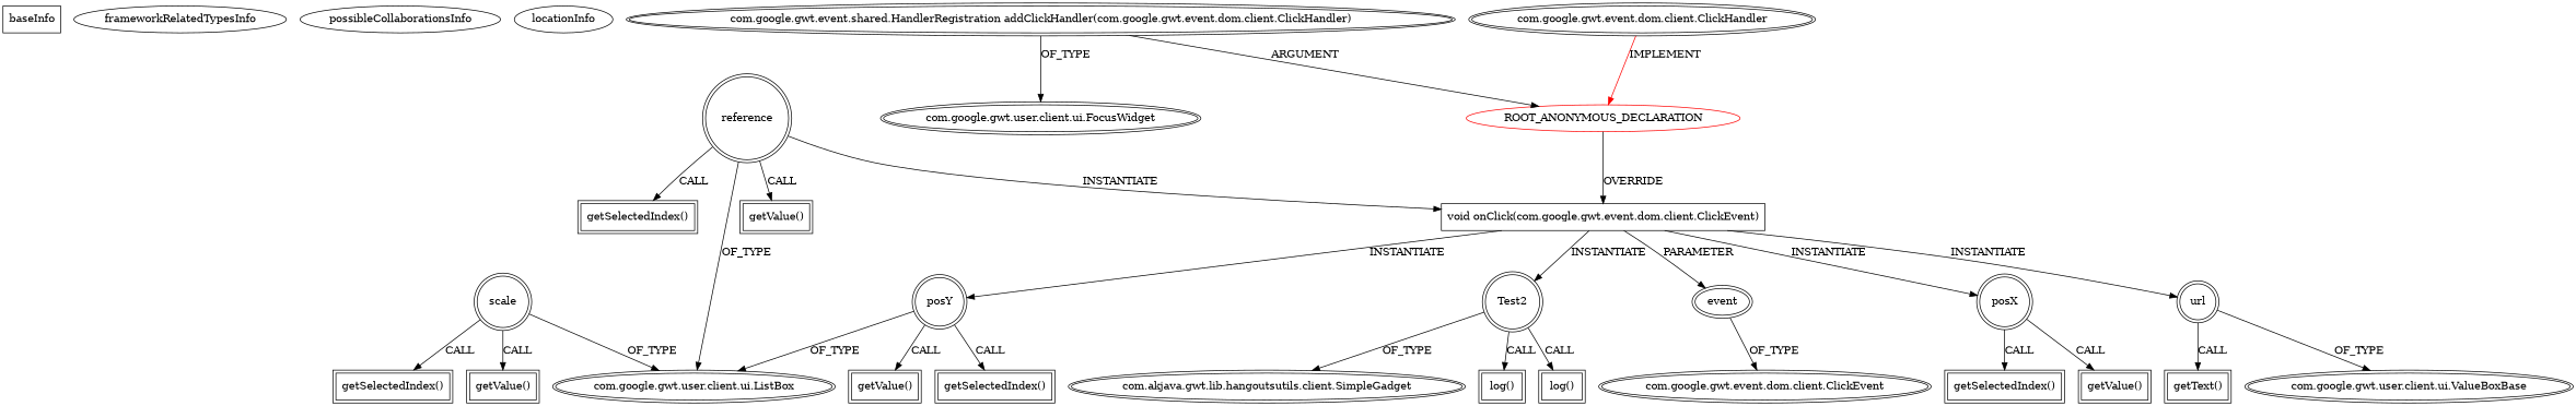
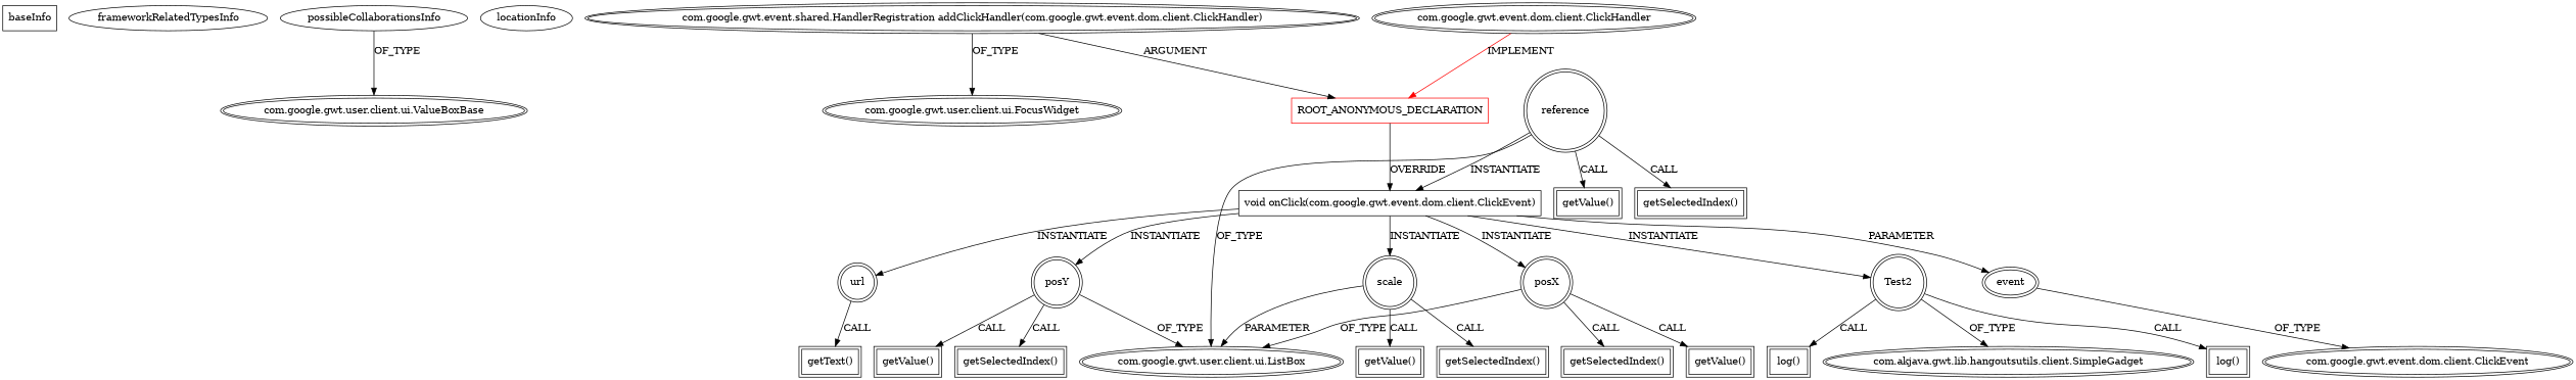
  digraph {
    node [shape=box isFrameworkType=true vertexType=INSIDE_CALL peripheries=2]
    baseInfo [category=extension_graph graphId=558 isAnonymous=true possibleRelation=false isFrameworkType="" vertexType="" peripheries=""]
    frameworkRelatedTypesInfo [0="com.google.gwt.event.dom.client.ClickHandler" shape="" isFrameworkType="" vertexType="" peripheries=""]
    possibleCollaborationsInfo [shape="" isFrameworkType="" vertexType="" peripheries=""]
    locationInfo [contextSignature="void OverlayTest()" filePath="/akjava-GWT-Hangouts/GWT-Hangouts-master/apps/hangout-test/src/com/akjava/gwt/hangout/test2/client/OverlayTest.java" graphId=558 projectName="akjava-GWT-Hangouts" shape="" isFrameworkType="" vertexType="" peripheries=""]
-   n5 [color=red isFrameworkType=false label=ROOT_ANONYMOUS_DECLARATION vertexType=ROOT_ANONYMOUS_DECLARATION shape="" peripheries=""]
+   n5 [color=red isFrameworkType=false label=ROOT_ANONYMOUS_DECLARATION vertexType=ROOT_ANONYMOUS_DECLARATION peripheries=""]
    n6 [isFrameworkType=false label="void onClick(com.google.gwt.event.dom.client.ClickEvent)" vertexType=OVERRIDING_METHOD_DECLARATION peripheries=""]
    n7 [label="com.google.gwt.event.dom.client.ClickHandler" vertexType=FRAMEWORK_INTERFACE_TYPE shape=""]
    n8 [label=event vertexType=PARAMETER_DECLARATION shape=""]
    n9 [label=url shape=circle vertexType=VARIABLE_EXPRESION]
    n10 [label=posX shape=circle vertexType=VARIABLE_EXPRESION]
    n11 [label=posY shape=circle vertexType=VARIABLE_EXPRESION]
    n12 [label=scale shape=circle vertexType=VARIABLE_EXPRESION]
    n13 [label=Test2 shape=circle vertexType=VARIABLE_EXPRESION]
    n14 [label="com.google.gwt.event.shared.HandlerRegistration addClickHandler(com.google.gwt.event.dom.client.ClickHandler)" vertexType=OUTSIDE_CALL shape=""]
    n15 [label="com.google.gwt.user.client.ui.FocusWidget" vertexType=FRAMEWORK_CLASS_TYPE shape=""]
    n16 [label="com.google.gwt.event.dom.client.ClickEvent" vertexType=FRAMEWORK_CLASS_TYPE shape=""]
    n17 [label="com.google.gwt.user.client.ui.ValueBoxBase" vertexType=FRAMEWORK_CLASS_TYPE shape=""]
    n18 [label="getText()"]
    n19 [label="com.google.gwt.user.client.ui.ListBox" vertexType=FRAMEWORK_CLASS_TYPE shape=""]
    n20 [label="getValue()"]
    n21 [label="getSelectedIndex()"]
    n22 [label="getValue()"]
    n23 [label="getSelectedIndex()"]
    n24 [label="getValue()"]
    n25 [label="getSelectedIndex()"]
    n26 [label=reference shape=circle vertexType=VARIABLE_EXPRESION]
    n27 [label="getValue()"]
    n28 [label="getSelectedIndex()"]
    n29 [label="com.akjava.gwt.lib.hangoutsutils.client.SimpleGadget" vertexType=FRAMEWORK_CLASS_TYPE shape=""]
    n30 [label="log()"]
    n31 [label="log()"]
    n5 -> n6 [label=OVERRIDE]
    n6 -> n8 [label=PARAMETER]
    n6 -> n9 [label=INSTANTIATE]
    n6 -> n10 [label=INSTANTIATE]
    n6 -> n11 [label=INSTANTIATE]
+   n6 -> n12 [label=INSTANTIATE]
    n6 -> n13 [label=INSTANTIATE]
    n7 -> n5 [color=red label=IMPLEMENT]
    n8 -> n16 [label=OF_TYPE]
-   n9 -> n17 [label=OF_TYPE]
+   possibleCollaborationsInfo -> n17 [label=OF_TYPE]
    n9 -> n18 [label=CALL]
+   n10 -> n19 [label=OF_TYPE]
    n10 -> n20 [label=CALL]
    n10 -> n21 [label=CALL]
    n11 -> n19 [label=OF_TYPE]
    n11 -> n22 [label=CALL]
    n11 -> n23 [label=CALL]
-   n12 -> n19 [label=OF_TYPE]
+   n12 -> n19 [label=PARAMETER]
    n12 -> n24 [label=CALL]
    n12 -> n25 [label=CALL]
    n13 -> n29 [label=OF_TYPE]
    n13 -> n30 [label=CALL]
    n13 -> n31 [label=CALL]
    n14 -> n5 [label=ARGUMENT]
    n14 -> n15 [label=OF_TYPE]
    n26 -> n6 [label=INSTANTIATE]
    n26 -> n19 [label=OF_TYPE]
    n26 -> n27 [label=CALL]
    n26 -> n28 [label=CALL]
  }
